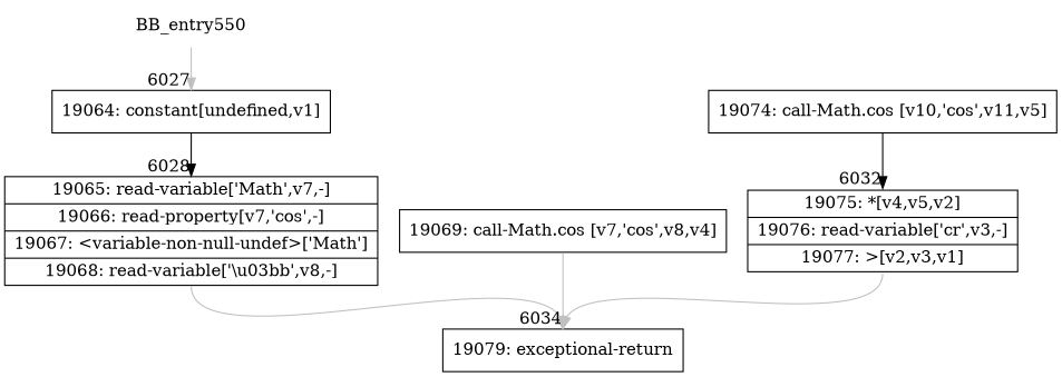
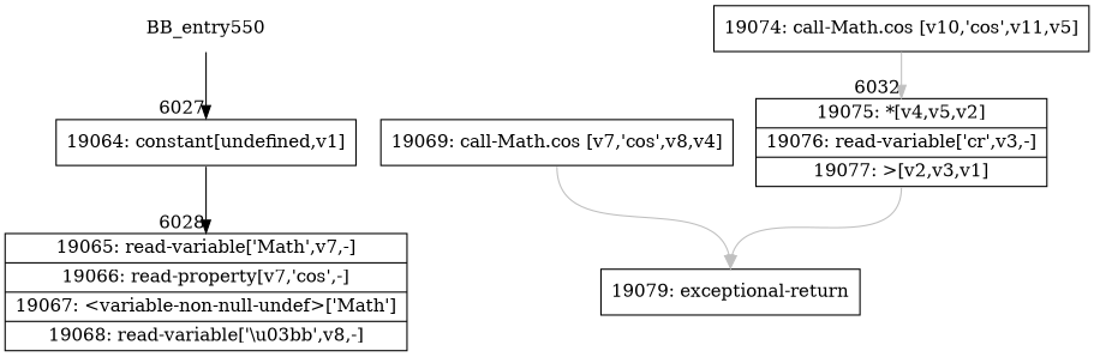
  digraph {
    rankdir=TD
    node [shape=record]
    edge [headport=n tailport=s]
    n1 [label=BB_entry550 shape=none]
    n2 [label="{19064: constant[undefined,v1]}"]
    n3 [label="{19065: read-variable['Math',v7,-]|19066: read-property[v7,'cos',-]|19067: \<variable-non-null-undef\>['Math']|19068: read-variable['\\u03bb',v8,-]}"]
    n4 [label="{19079: exceptional-return}"]
    n5 [label="{19069: call-Math.cos [v7,'cos',v8,v4]}"]
    n6 [label="{19074: call-Math.cos [v10,'cos',v11,v5]}"]
    n7 [label="{19075: *[v4,v5,v2]|19076: read-variable['cr',v3,-]|19077: \>[v2,v3,v1]}"]
-   n1 -> n2 [headlabel="    6027" color=gray]
+   n1 -> n2 [headlabel="    6027"]
    n2 -> n3 [headlabel="      6028"]
-   n3 -> n4 [color=gray headlabel="      6034"]
    n5 -> n4 [color=gray]
-   n6 -> n7 [headlabel="      6032"]
+   n6 -> n7 [headlabel="      6032" color=gray]
    n7 -> n4 [color=gray]
  }
